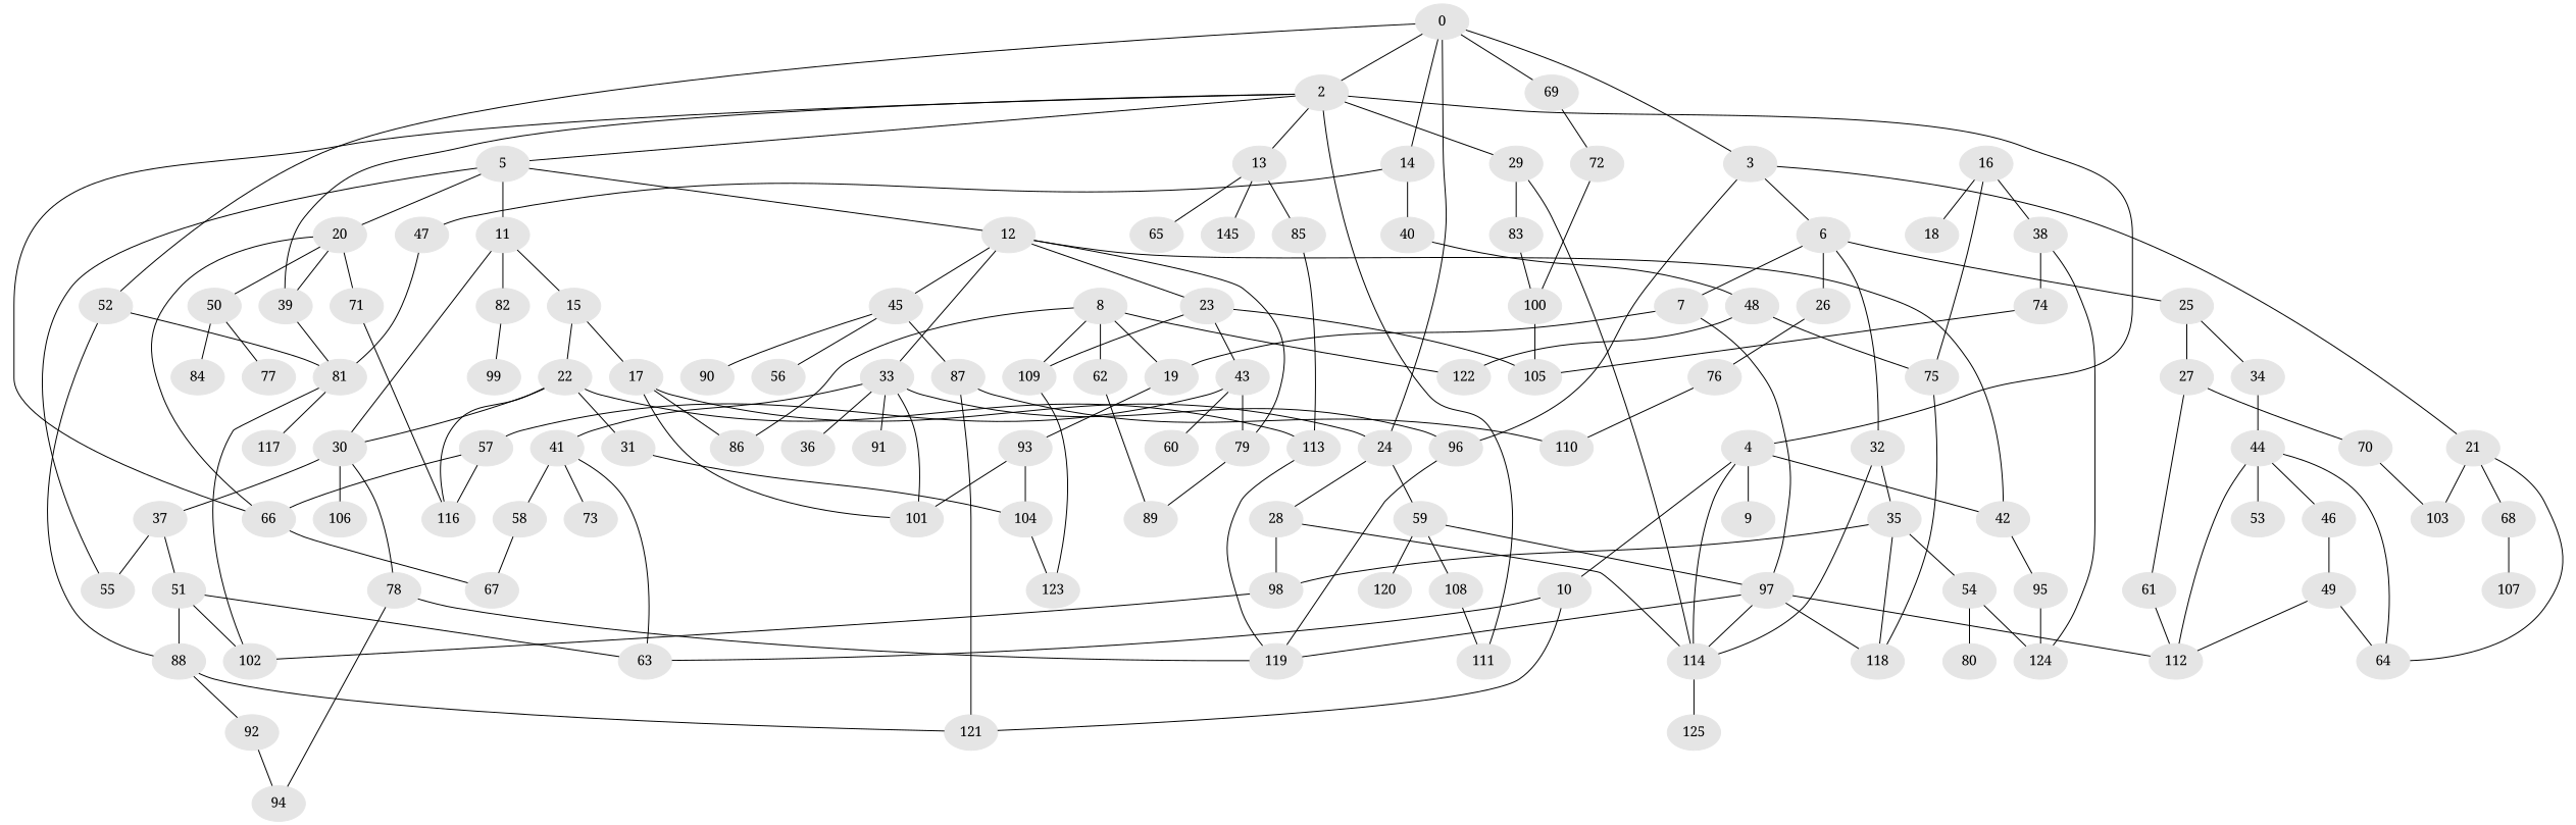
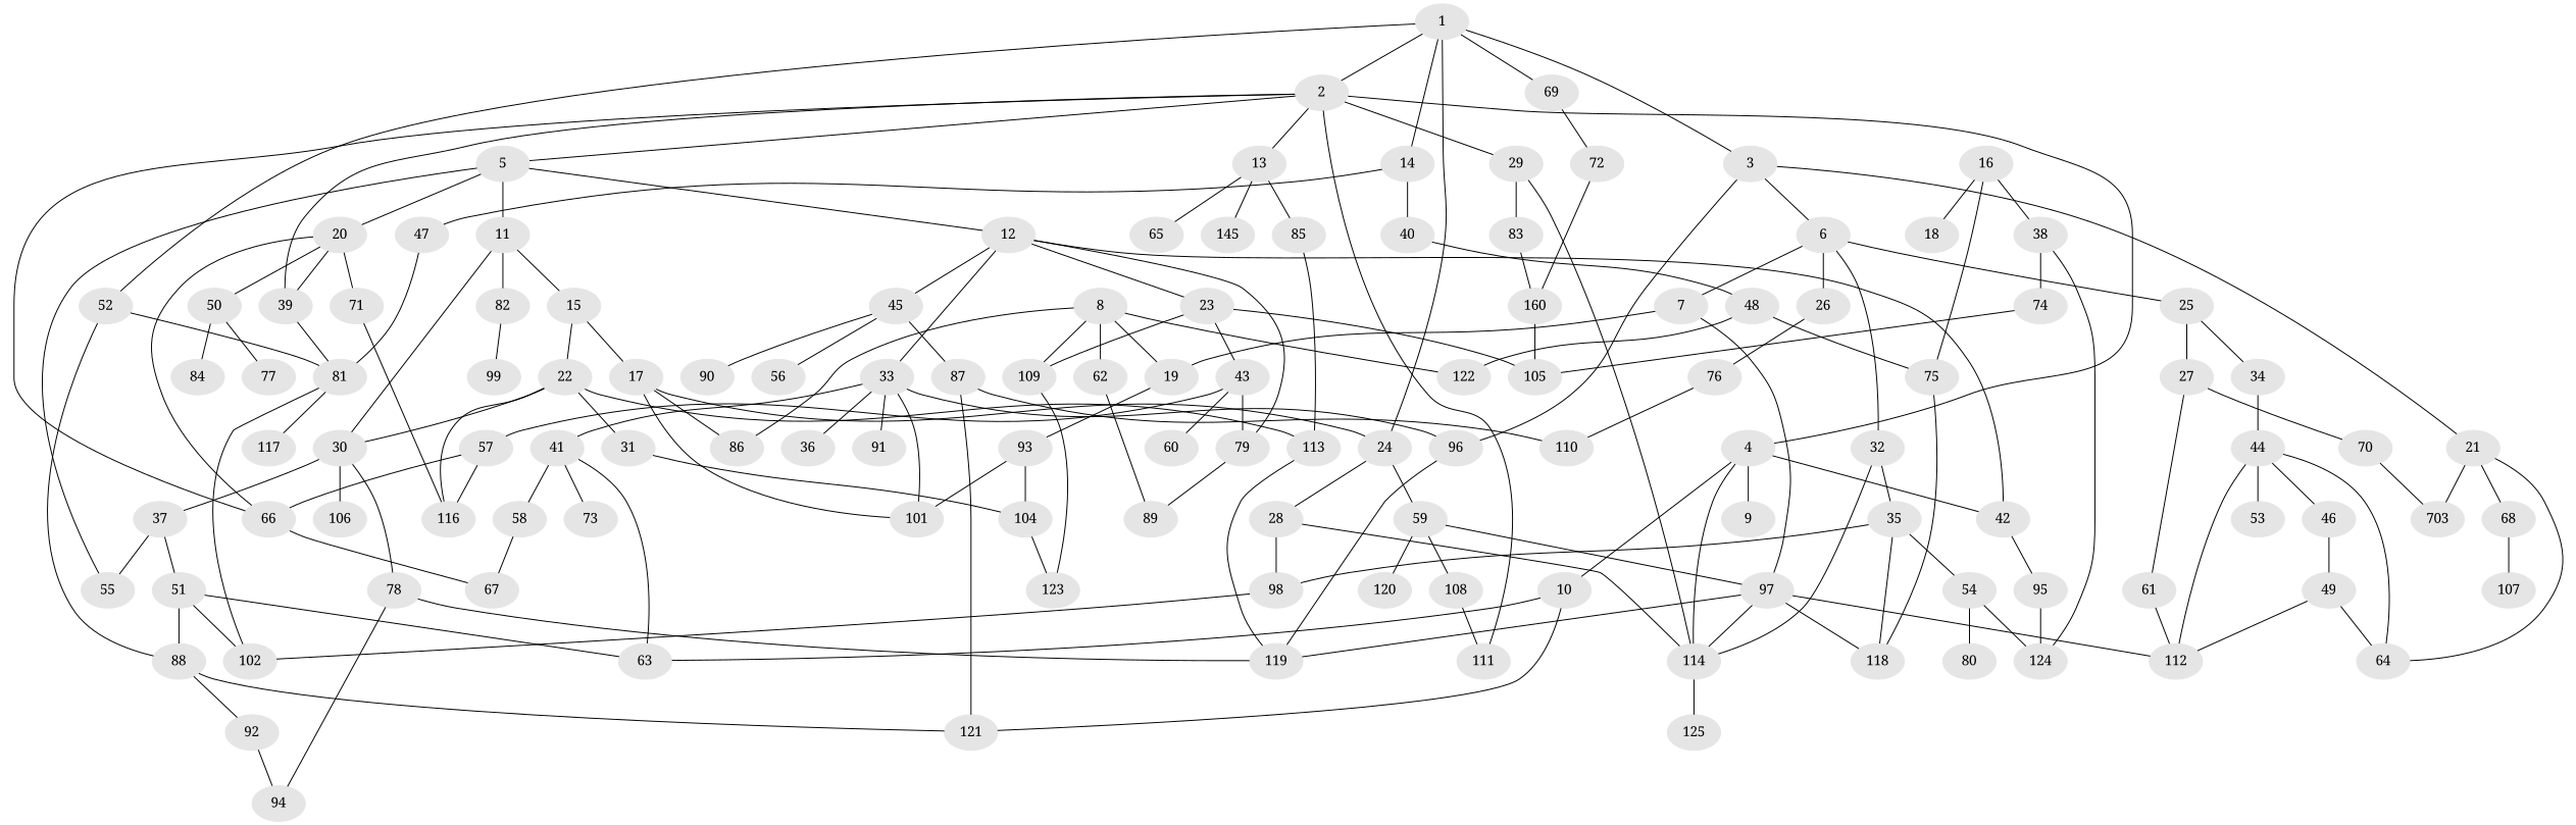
  graph {
    fontname="Noto Serif"
    node [color=gray90 fontname="Noto Serif" style=filled]
    edge [fontname="Noto Serif"]
-   1 [label=0]
+   1
    2
    3
    14
    24
    52
    69
    4
    5
    13
    29
    39
    66
    111
    6
    21
    96
    40
    47
    28
    59
    81
    88
    72
    9
    10
    42
    114
    11
    12
    20
    55
    65
    85
    n35 [label=145]
    83
    67
    7
    25
    26
    32
    64
    68
-   103
+   103 [label=703]
    119
    63
    121
    95
    125
    15
    30
    82
    23
    33
    45
    79
    50
    71
    97
    19
    27
    34
    76
    35
    8
    62
    86
    109
    122
    118
    112
    93
    89
    123
    16
    18
    38
    75
    17
    22
    37
    78
    106
    99
    43
    105
    101
    36
    41
    91
    56
    87
    90
    113
    48
    31
    116
    74
    124
    104
    77
    84
    107
    57
    60
    98
    108
    120
    61
    70
    44
    110
    102
-   100
+   100 [label=160]
    51
    94
    54
    58
    73
    46
    53
    80
    117
    49
    92
    1 -- 2
    1 -- 3
    1 -- 14
    1 -- 24
    1 -- 52
    1 -- 69
    2 -- 4
    2 -- 5
    2 -- 13
    2 -- 29
    2 -- 39
    2 -- 66
    2 -- 111
    3 -- 6
    3 -- 21
    3 -- 96
    14 -- 40
    14 -- 47
    24 -- 28
    24 -- 59
    52 -- 81
    52 -- 88
    69 -- 72
    4 -- 9
    4 -- 10
    4 -- 42
    4 -- 114
    5 -- 11
    5 -- 12
    5 -- 20
    5 -- 55
    13 -- 65
    13 -- 85
    13 -- n35
    29 -- 114
    29 -- 83
    39 -- 81
    66 -- 67
    6 -- 7
    6 -- 25
    6 -- 26
    6 -- 32
    21 -- 64
    21 -- 68
    21 -- 103
    96 -- 119
    40 -- 48
    47 -- 81
    28 -- 114
    28 -- 98
    59 -- 97
    59 -- 108
    59 -- 120
    81 -- 102
    81 -- 117
    88 -- 121
    88 -- 92
    72 -- 100
    10 -- 63
    10 -- 121
    42 -- 95
    114 -- 125
    11 -- 15
    11 -- 30
    11 -- 82
    12 -- 42
    12 -- 23
    12 -- 33
    12 -- 45
    12 -- 79
    20 -- 39
    20 -- 66
    20 -- 50
    20 -- 71
    85 -- 113
    83 -- 100
    7 -- 97
    7 -- 19
    25 -- 27
    25 -- 34
    26 -- 76
    32 -- 114
    32 -- 35
    68 -- 107
    95 -- 124
    15 -- 17
    15 -- 22
    30 -- 37
    30 -- 78
    30 -- 106
    82 -- 99
    23 -- 109
    23 -- 43
    23 -- 105
    33 -- 96
    33 -- 101
    33 -- 36
    33 -- 41
    33 -- 91
    45 -- 56
    45 -- 87
    45 -- 90
    79 -- 89
    50 -- 77
    50 -- 84
    71 -- 116
    97 -- 114
    97 -- 119
    97 -- 118
    97 -- 112
    19 -- 93
    27 -- 61
    27 -- 70
    34 -- 44
    76 -- 110
    35 -- 118
    35 -- 98
    35 -- 54
    8 -- 19
    8 -- 62
    8 -- 86
    8 -- 109
    8 -- 122
    62 -- 89
    109 -- 123
    93 -- 101
    93 -- 104
    16 -- 18
    16 -- 38
    16 -- 75
    38 -- 74
    38 -- 124
    75 -- 118
    17 -- 24
    17 -- 86
    17 -- 101
    22 -- 30
    22 -- 113
    22 -- 31
    22 -- 116
    37 -- 55
    37 -- 51
    78 -- 119
    78 -- 94
    43 -- 79
    43 -- 57
    43 -- 60
    41 -- 63
    41 -- 58
    41 -- 73
    87 -- 121
    87 -- 110
    113 -- 119
    48 -- 122
    48 -- 75
    31 -- 104
    74 -- 105
    104 -- 123
    57 -- 66
    57 -- 116
    98 -- 102
    108 -- 111
    61 -- 112
    70 -- 103
    44 -- 64
    44 -- 112
    44 -- 46
    44 -- 53
    100 -- 105
    51 -- 88
    51 -- 63
    51 -- 102
    54 -- 124
    54 -- 80
    58 -- 67
    46 -- 49
    49 -- 64
    49 -- 112
    92 -- 94
  }
